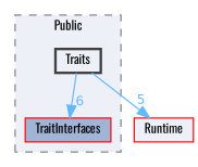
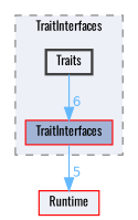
  digraph {
    compound=true
    fontname=Oswald
    node [color=red fillcolor="#edf0f7" fontname=Oswald fontsize=10 shape=box style=filled]
    edge [color=steelblue1 fontcolor=steelblue1 fontname=Oswald fontsize=10 labeldistance=1.5 labelfontname=Helvetica labelfontsize=10]
    n1 [fillcolor="#a2b4d6" height=0.2 label=TraitInterfaces width=0.4]
    n2 [color=grey25 height=0.2 label=Traits style="filled,bold" width=0.4]
    n3 [height=0.2 label=Runtime width=0.4]
    subgraph cluster_1 {
      bgcolor="#edf0f7"
      fontsize=10
-     label=Public
+     label=TraitInterfaces
      pencolor=grey50
      style="filled,dashed"
      n1
      n2
    }
    n2 -> n1 [headlabel=6]
-   n2 -> n3 [headlabel=5]
+   n1 -> n3 [headlabel=5]
  }
